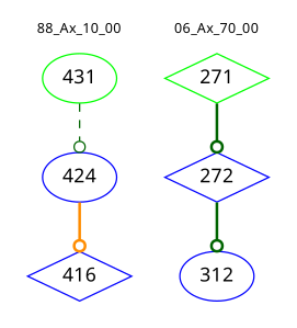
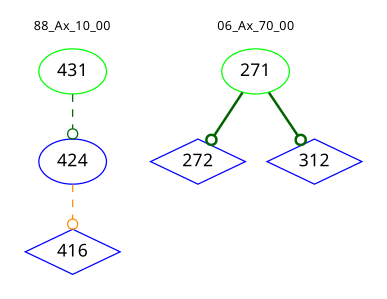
  digraph {
    fontname="Noto Sans"
    node [color=blue fontname="Noto Sans" shape=diamond]
    edge [arrowhead=odot color=darkgreen fontname="Noto Sans" style=dashed]
    n1 [color=green label=431 shape=ellipse]
    n2 [label=424 shape=ellipse]
    n3 [label=416]
-   n4 [color=green label=271]
+   n4 [color=green label=271 shape=ellipse]
    n5 [label=272]
-   n6 [label=312 shape=ellipse]
+   n6 [label=312]
    subgraph cluster_1 {
      color=white
      fontsize=10
      label="88_Ax_10_00"
      n1
      n2
      n3
    }
    subgraph cluster_2 {
      color=white
      fontsize=10
      label="06_Ax_70_00"
      n4
      n5
      n6
    }
    n1 -> n2
-   n2 -> n3 [color=darkorange style=bold]
+   n2 -> n3 [color=darkorange]
    n4 -> n5 [style=bold]
-   n5 -> n6 [style=bold]
+   n4 -> n6 [style=bold]
  }
